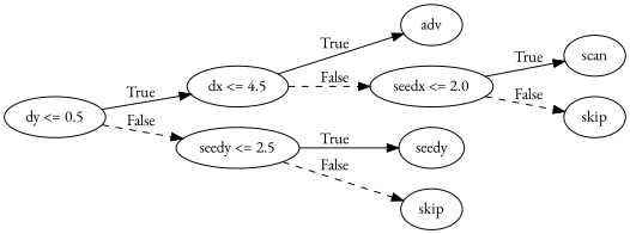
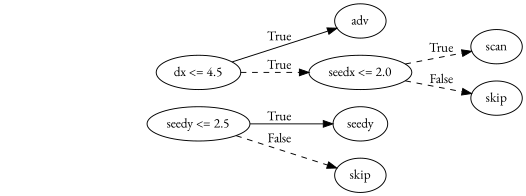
  digraph {
    fontname="EB Garamond"
    rankdir=LR
    node [fontname="EB Garamond"]
    edge [fontname="EB Garamond"]
-   n1 [label="dy <= 0.5"]
    n2 [label="dx <= 4.5"]
    n3 [label="seedy <= 2.5"]
    n4 [label=adv]
    n5 [label="seedx <= 2.0"]
    n6 [label=seedy]
    n7 [label=skip]
    n8 [label=scan]
    n9 [label=skip]
-   n1 -> n2 [label=True]
-   n1 -> n3 [label=False style=dashed]
    n2 -> n4 [label=True]
-   n2 -> n5 [label=False style=dashed]
+   n2 -> n5 [label=True style=dashed]
    n3 -> n6 [label=True]
    n3 -> n7 [label=False style=dashed]
-   n5 -> n8 [label=True]
+   n5 -> n8 [label=True style=dashed]
    n5 -> n9 [label=False style=dashed]
  }
